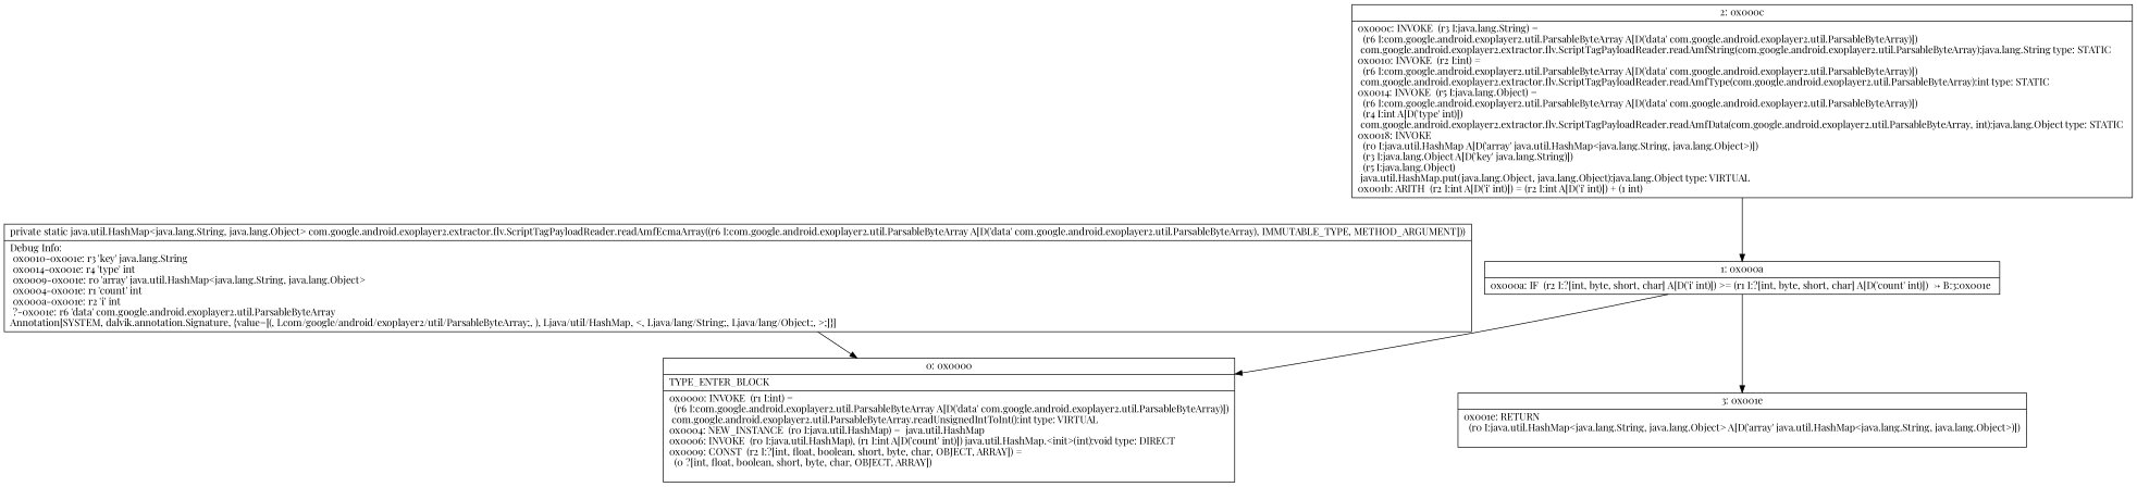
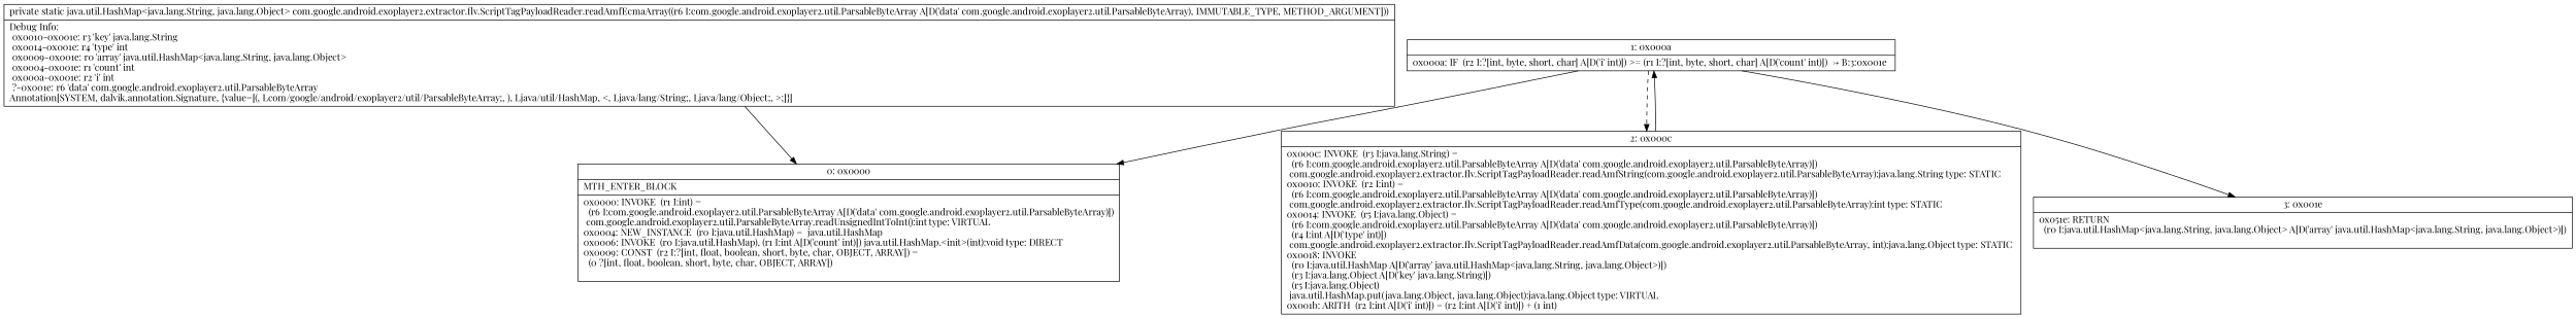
  digraph {
    fontname="Playfair Display"
    node [fontname="Playfair Display" shape=record]
    edge [fontname="Playfair Display"]
-   n1 [label="{0\:\ 0x0000|TYPE_ENTER_BLOCK\l|0x0000: INVOKE  (r1 I:int) = \l  (r6 I:com.google.android.exoplayer2.util.ParsableByteArray A[D('data' com.google.android.exoplayer2.util.ParsableByteArray)])\l com.google.android.exoplayer2.util.ParsableByteArray.readUnsignedIntToInt():int type: VIRTUAL \l0x0004: NEW_INSTANCE  (r0 I:java.util.HashMap) =  java.util.HashMap \l0x0006: INVOKE  (r0 I:java.util.HashMap), (r1 I:int A[D('count' int)]) java.util.HashMap.\<init\>(int):void type: DIRECT \l0x0009: CONST  (r2 I:?[int, float, boolean, short, byte, char, OBJECT, ARRAY]) = \l  (0 ?[int, float, boolean, short, byte, char, OBJECT, ARRAY])\l \l}"]
+   n1 [label="{0\:\ 0x0000|MTH_ENTER_BLOCK\l|0x0000: INVOKE  (r1 I:int) = \l  (r6 I:com.google.android.exoplayer2.util.ParsableByteArray A[D('data' com.google.android.exoplayer2.util.ParsableByteArray)])\l com.google.android.exoplayer2.util.ParsableByteArray.readUnsignedIntToInt():int type: VIRTUAL \l0x0004: NEW_INSTANCE  (r0 I:java.util.HashMap) =  java.util.HashMap \l0x0006: INVOKE  (r0 I:java.util.HashMap), (r1 I:int A[D('count' int)]) java.util.HashMap.\<init\>(int):void type: DIRECT \l0x0009: CONST  (r2 I:?[int, float, boolean, short, byte, char, OBJECT, ARRAY]) = \l  (0 ?[int, float, boolean, short, byte, char, OBJECT, ARRAY])\l \l}"]
    n2 [label="{1\:\ 0x000a|0x000a: IF  (r2 I:?[int, byte, short, char] A[D('i' int)]) \>= (r1 I:?[int, byte, short, char] A[D('count' int)])  \-\> B:3:0x001e \l}"]
    n3 [label="{2\:\ 0x000c|0x000c: INVOKE  (r3 I:java.lang.String) = \l  (r6 I:com.google.android.exoplayer2.util.ParsableByteArray A[D('data' com.google.android.exoplayer2.util.ParsableByteArray)])\l com.google.android.exoplayer2.extractor.flv.ScriptTagPayloadReader.readAmfString(com.google.android.exoplayer2.util.ParsableByteArray):java.lang.String type: STATIC \l0x0010: INVOKE  (r2 I:int) = \l  (r6 I:com.google.android.exoplayer2.util.ParsableByteArray A[D('data' com.google.android.exoplayer2.util.ParsableByteArray)])\l com.google.android.exoplayer2.extractor.flv.ScriptTagPayloadReader.readAmfType(com.google.android.exoplayer2.util.ParsableByteArray):int type: STATIC \l0x0014: INVOKE  (r5 I:java.lang.Object) = \l  (r6 I:com.google.android.exoplayer2.util.ParsableByteArray A[D('data' com.google.android.exoplayer2.util.ParsableByteArray)])\l  (r4 I:int A[D('type' int)])\l com.google.android.exoplayer2.extractor.flv.ScriptTagPayloadReader.readAmfData(com.google.android.exoplayer2.util.ParsableByteArray, int):java.lang.Object type: STATIC \l0x0018: INVOKE  \l  (r0 I:java.util.HashMap A[D('array' java.util.HashMap\<java.lang.String, java.lang.Object\>)])\l  (r3 I:java.lang.Object A[D('key' java.lang.String)])\l  (r5 I:java.lang.Object)\l java.util.HashMap.put(java.lang.Object, java.lang.Object):java.lang.Object type: VIRTUAL \l0x001b: ARITH  (r2 I:int A[D('i' int)]) = (r2 I:int A[D('i' int)]) + (1 int) \l}"]
-   n4 [label="{3\:\ 0x001e|0x001e: RETURN  \l  (r0 I:java.util.HashMap\<java.lang.String, java.lang.Object\> A[D('array' java.util.HashMap\<java.lang.String, java.lang.Object\>)])\l \l}"]
+   n4 [label="{3\:\ 0x001e|0x051e: RETURN  \l  (r0 I:java.util.HashMap\<java.lang.String, java.lang.Object\> A[D('array' java.util.HashMap\<java.lang.String, java.lang.Object\>)])\l \l}"]
    n5 [label="{private static java.util.HashMap\<java.lang.String, java.lang.Object\> com.google.android.exoplayer2.extractor.flv.ScriptTagPayloadReader.readAmfEcmaArray((r6 I:com.google.android.exoplayer2.util.ParsableByteArray A[D('data' com.google.android.exoplayer2.util.ParsableByteArray), IMMUTABLE_TYPE, METHOD_ARGUMENT]))  | Debug Info:\l  0x0010\-0x001e: r3 'key' java.lang.String\l  0x0014\-0x001e: r4 'type' int\l  0x0009\-0x001e: r0 'array' java.util.HashMap\<java.lang.String, java.lang.Object\>\l  0x0004\-0x001e: r1 'count' int\l  0x000a\-0x001e: r2 'i' int\l  ?\-0x001e: r6 'data' com.google.android.exoplayer2.util.ParsableByteArray\lAnnotation[SYSTEM, dalvik.annotation.Signature, \{value=[(, Lcom\/google\/android\/exoplayer2\/util\/ParsableByteArray;, ), Ljava\/util\/HashMap, \<, Ljava\/lang\/String;, Ljava\/lang\/Object;, \>;]\}]\l}"]
    n2 -> n1
+   n2 -> n3 [style=dashed]
    n2 -> n4
    n3 -> n2
    n5 -> n1
  }
